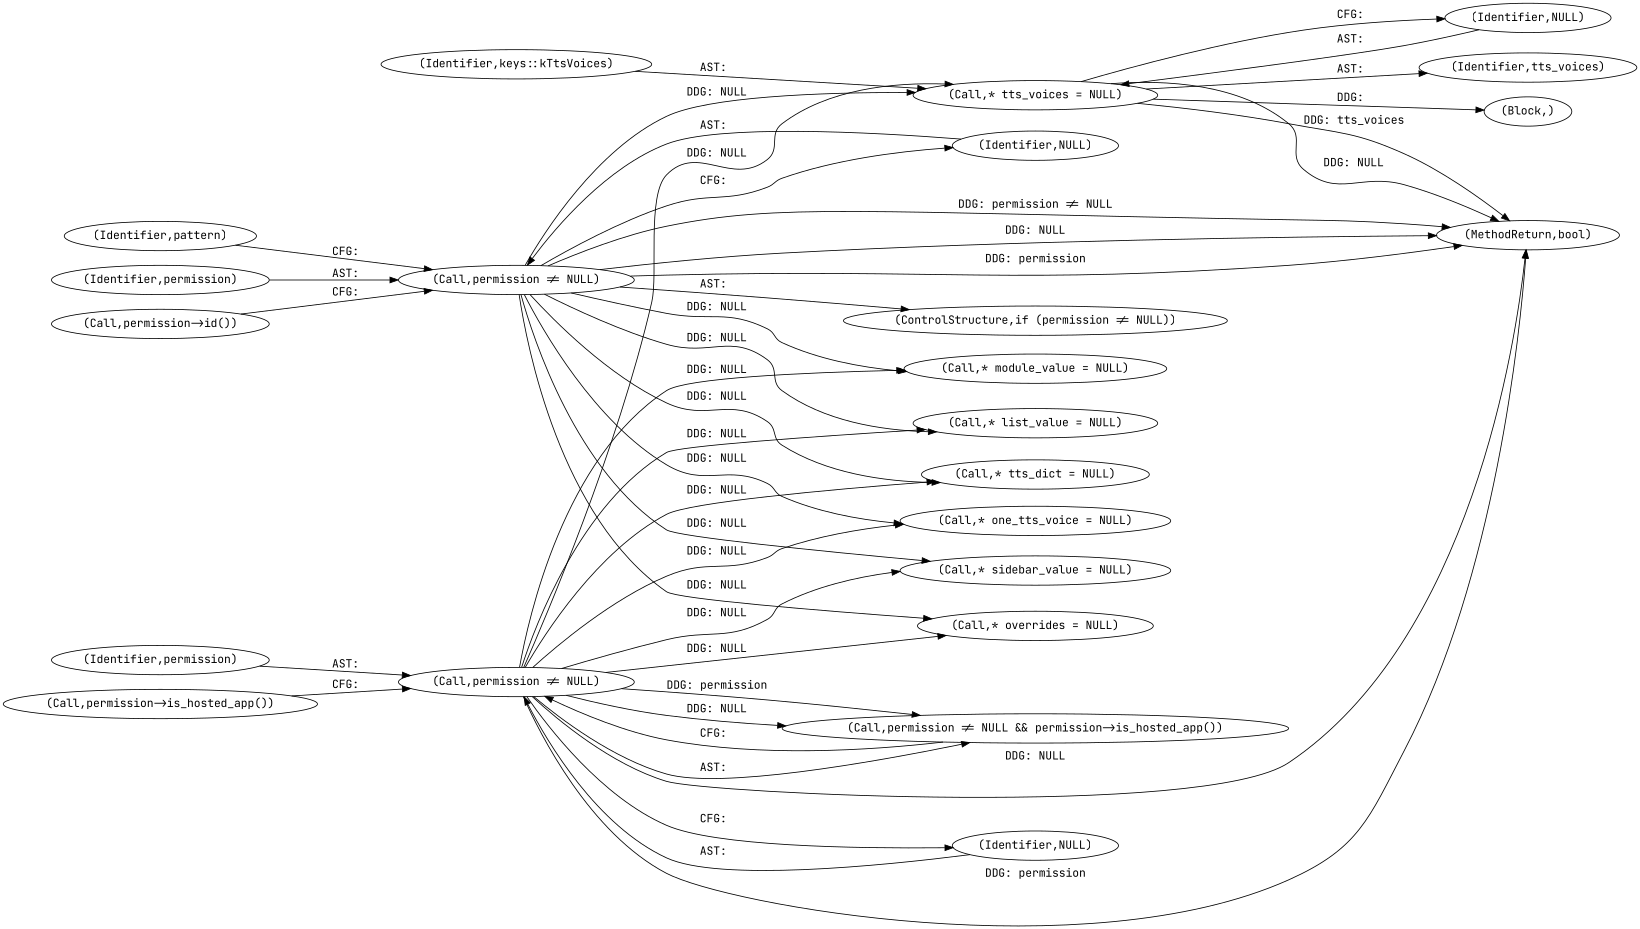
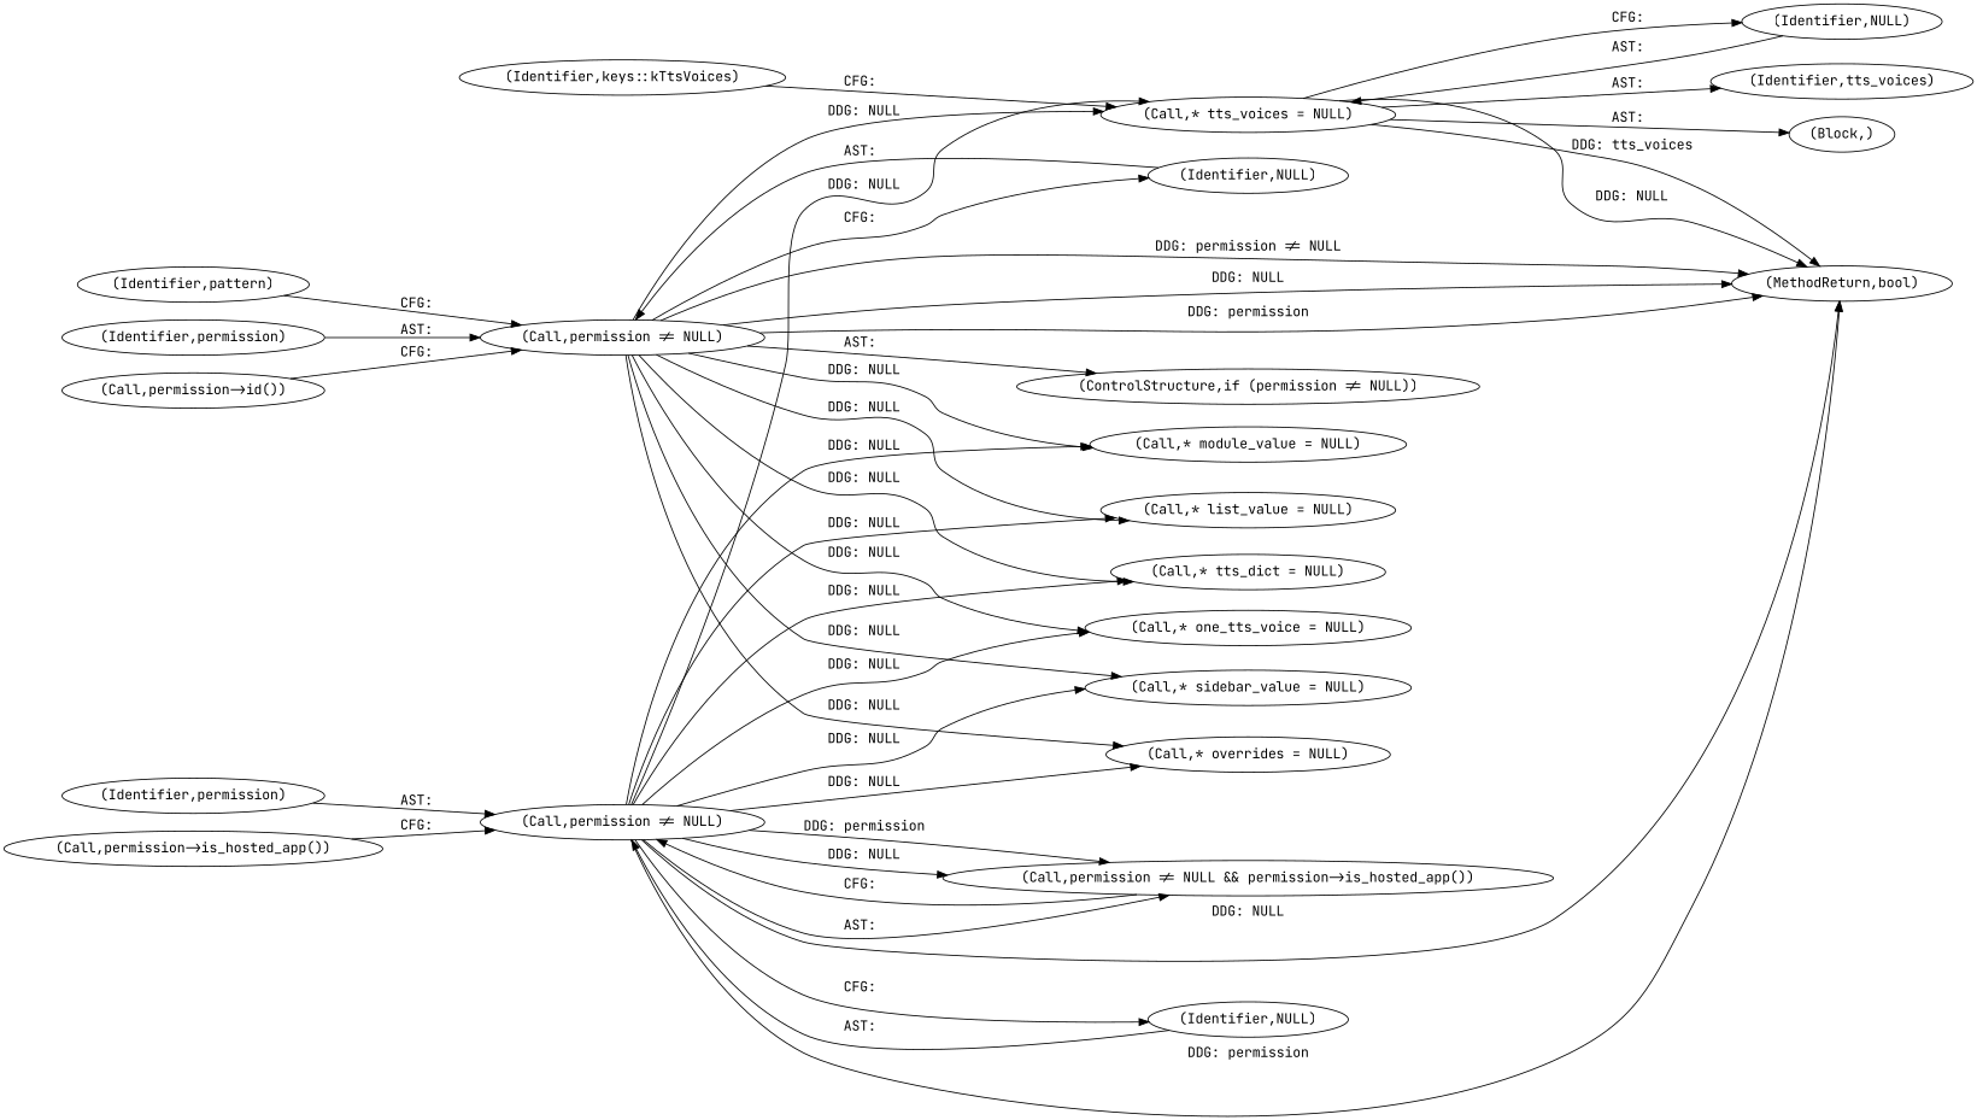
  digraph {
    fontname="JetBrains Mono"
    rankdir=LR
    node [fontname="JetBrains Mono"]
    edge [fontname="JetBrains Mono"]
    n1 [label="(Call,* tts_voices = NULL)"]
    n2 [label="(Block,)"]
    n3 [label="(MethodReturn,bool)"]
    n4 [label="(Identifier,NULL)"]
    n5 [label="(Identifier,tts_voices)"]
    n6 [label="(Call,permission != NULL)"]
    n7 [label="(ControlStructure,if (permission != NULL))"]
    n8 [label="(Call,* one_tts_voice = NULL)"]
    n9 [label="(Call,* sidebar_value = NULL)"]
    n10 [label="(Call,* overrides = NULL)"]
    n11 [label="(Call,* list_value = NULL)"]
    n12 [label="(Call,* tts_dict = NULL)"]
    n13 [label="(Call,* module_value = NULL)"]
    n14 [label="(Identifier,NULL)"]
    n15 [label="(Call,permission != NULL)"]
    n16 [label="(Identifier,NULL)"]
    n17 [label="(Call,permission != NULL && permission->is_hosted_app())"]
    n18 [label="(Call,permission->is_hosted_app())"]
    n19 [label="(Identifier,pattern)"]
    n20 [label="(Identifier,permission)"]
    n21 [label="(Identifier,permission)"]
    n22 [label="(Call,permission->id())"]
    n23 [label="(Identifier,keys::kTtsVoices)"]
-   n1 -> n2 [label="DDG: "]
+   n1 -> n2 [label="AST: "]
    n1 -> n3 [label="DDG: tts_voices"]
    n1 -> n3 [label="DDG: NULL"]
    n1 -> n4 [label="CFG: "]
    n1 -> n5 [label="AST: "]
    n4 -> n1 [label="AST: "]
    n6 -> n1 [label="DDG: NULL"]
    n6 -> n3 [label="DDG: permission"]
    n6 -> n3 [label="DDG: permission != NULL"]
    n6 -> n3 [label="DDG: NULL"]
    n6 -> n7 [label="AST: "]
    n6 -> n8 [label="DDG: NULL"]
    n6 -> n9 [label="DDG: NULL"]
    n6 -> n10 [label="DDG: NULL"]
    n6 -> n11 [label="DDG: NULL"]
    n6 -> n12 [label="DDG: NULL"]
    n6 -> n13 [label="DDG: NULL"]
    n6 -> n14 [label="CFG: "]
    n14 -> n6 [label="AST: "]
    n15 -> n1 [label="DDG: NULL"]
    n15 -> n3 [label="DDG: NULL"]
    n15 -> n3 [label="DDG: permission"]
    n15 -> n8 [label="DDG: NULL"]
    n15 -> n9 [label="DDG: NULL"]
    n15 -> n10 [label="DDG: NULL"]
    n15 -> n11 [label="DDG: NULL"]
    n15 -> n12 [label="DDG: NULL"]
    n15 -> n13 [label="DDG: NULL"]
    n15 -> n16 [label="CFG: "]
    n15 -> n17 [label="AST: "]
    n15 -> n17 [label="DDG: permission"]
    n15 -> n17 [label="DDG: NULL"]
    n16 -> n15 [label="AST: "]
    n17 -> n15 [label="CFG: "]
    n18 -> n15 [label="CFG: "]
    n19 -> n6 [label="CFG: "]
    n20 -> n15 [label="AST: "]
    n21 -> n6 [label="AST: "]
    n22 -> n6 [label="CFG: "]
-   n23 -> n1 [label="AST: "]
+   n23 -> n1 [label="CFG: "]
  }
